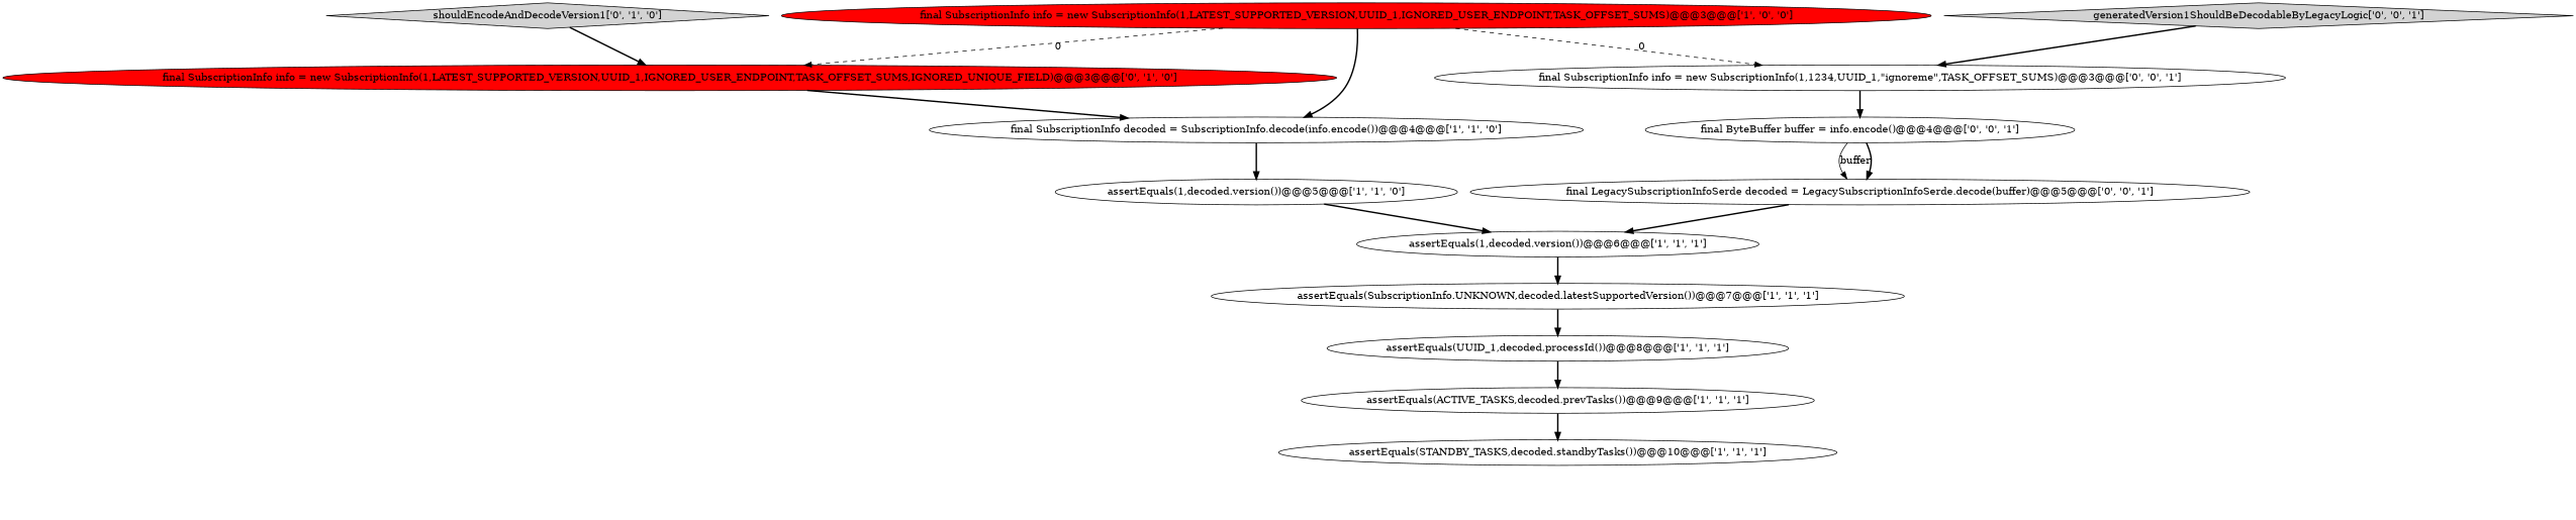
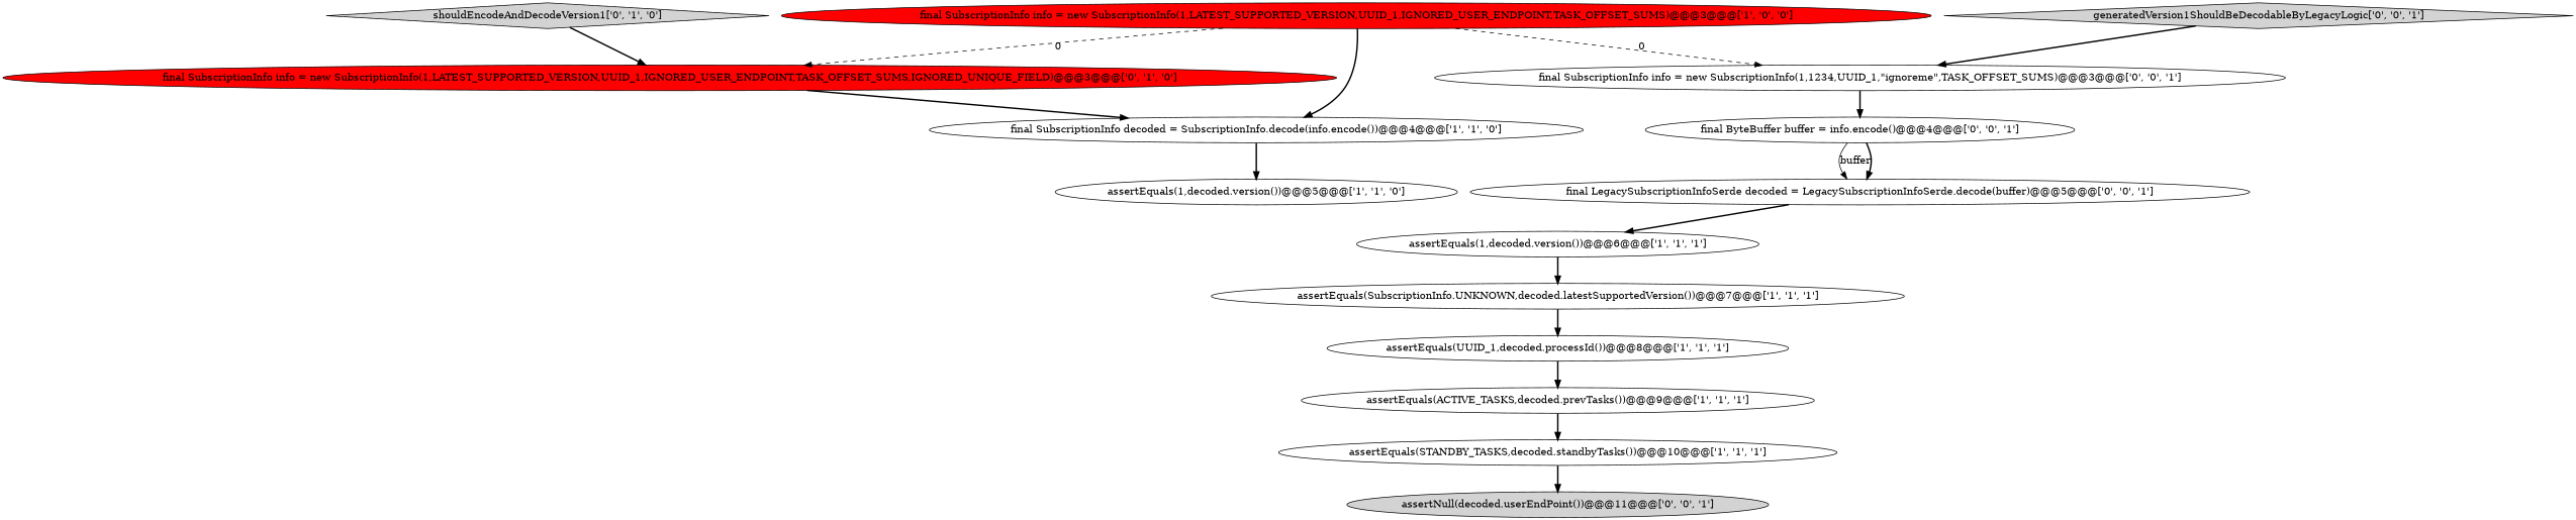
  digraph {
    fontname="DejaVu Serif"
    node [fillcolor=white fontname="DejaVu Serif" shape=ellipse style=filled]
    edge [fontname="DejaVu Serif" style=bold]
    n1 [fillcolor=lightgray label="shouldEncodeAndDecodeVersion1['0', '1', '0']" shape=diamond]
    n2 [fillcolor=red label="final SubscriptionInfo info = new SubscriptionInfo(1,LATEST_SUPPORTED_VERSION,UUID_1,IGNORED_USER_ENDPOINT,TASK_OFFSET_SUMS,IGNORED_UNIQUE_FIELD)@@@3@@@['0', '1', '0']"]
    n3 [label="final SubscriptionInfo decoded = SubscriptionInfo.decode(info.encode())@@@4@@@['1', '1', '0']"]
    n4 [fillcolor=red label="final SubscriptionInfo info = new SubscriptionInfo(1,LATEST_SUPPORTED_VERSION,UUID_1,IGNORED_USER_ENDPOINT,TASK_OFFSET_SUMS)@@@3@@@['1', '0', '0']"]
    n5 [label="final SubscriptionInfo info = new SubscriptionInfo(1,1234,UUID_1,\"ignoreme\",TASK_OFFSET_SUMS)@@@3@@@['0', '0', '1']"]
    n6 [label="assertEquals(1,decoded.version())@@@6@@@['1', '1', '1']"]
    n7 [label="assertEquals(SubscriptionInfo.UNKNOWN,decoded.latestSupportedVersion())@@@7@@@['1', '1', '1']"]
    n8 [label="assertEquals(UUID_1,decoded.processId())@@@8@@@['1', '1', '1']"]
    n9 [label="assertEquals(1,decoded.version())@@@5@@@['1', '1', '0']"]
    n10 [label="final ByteBuffer buffer = info.encode()@@@4@@@['0', '0', '1']"]
    n11 [label="final LegacySubscriptionInfoSerde decoded = LegacySubscriptionInfoSerde.decode(buffer)@@@5@@@['0', '0', '1']"]
+   n12 [fillcolor=lightgray label="assertNull(decoded.userEndPoint())@@@11@@@['0', '0', '1']"]
    n13 [label="assertEquals(ACTIVE_TASKS,decoded.prevTasks())@@@9@@@['1', '1', '1']"]
    n14 [label="assertEquals(STANDBY_TASKS,decoded.standbyTasks())@@@10@@@['1', '1', '1']"]
    n15 [fillcolor=lightgray label="generatedVersion1ShouldBeDecodableByLegacyLogic['0', '0', '1']" shape=diamond]
    n1 -> n2
    n2 -> n3
    n3 -> n9
    n4 -> n2 [label=0 style=dashed]
    n4 -> n3
    n4 -> n5 [label=0 style=dashed]
    n5 -> n10
    n6 -> n7
    n7 -> n8
    n8 -> n13
-   n9 -> n6
    n10 -> n11 [label=buffer style=solid]
    n10 -> n11
    n11 -> n6
    n13 -> n14
+   n14 -> n12
    n15 -> n5
  }
